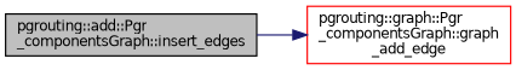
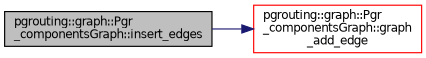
  digraph {
    rankdir=LR
    node [fontname=Helvetica fontsize=10 shape=record style=filled]
-   n1 [color=black fillcolor=grey75 fontcolor=black height=0.2 label="pgrouting::add::Pgr\l_componentsGraph::insert_edges" width=0.4]
+   n1 [color=black fillcolor=grey75 fontcolor=black height=0.2 label="pgrouting::graph::Pgr\l_componentsGraph::insert_edges" width=0.4]
    n2 [color=red fillcolor=white height=0.2 label="pgrouting::graph::Pgr\l_componentsGraph::graph\l_add_edge" width=0.4]
    n1 -> n2 [color=midnightblue fontname=Helvetica fontsize=10 labelfontname=Helvetica labelfontsize=10 style=solid]
  }
